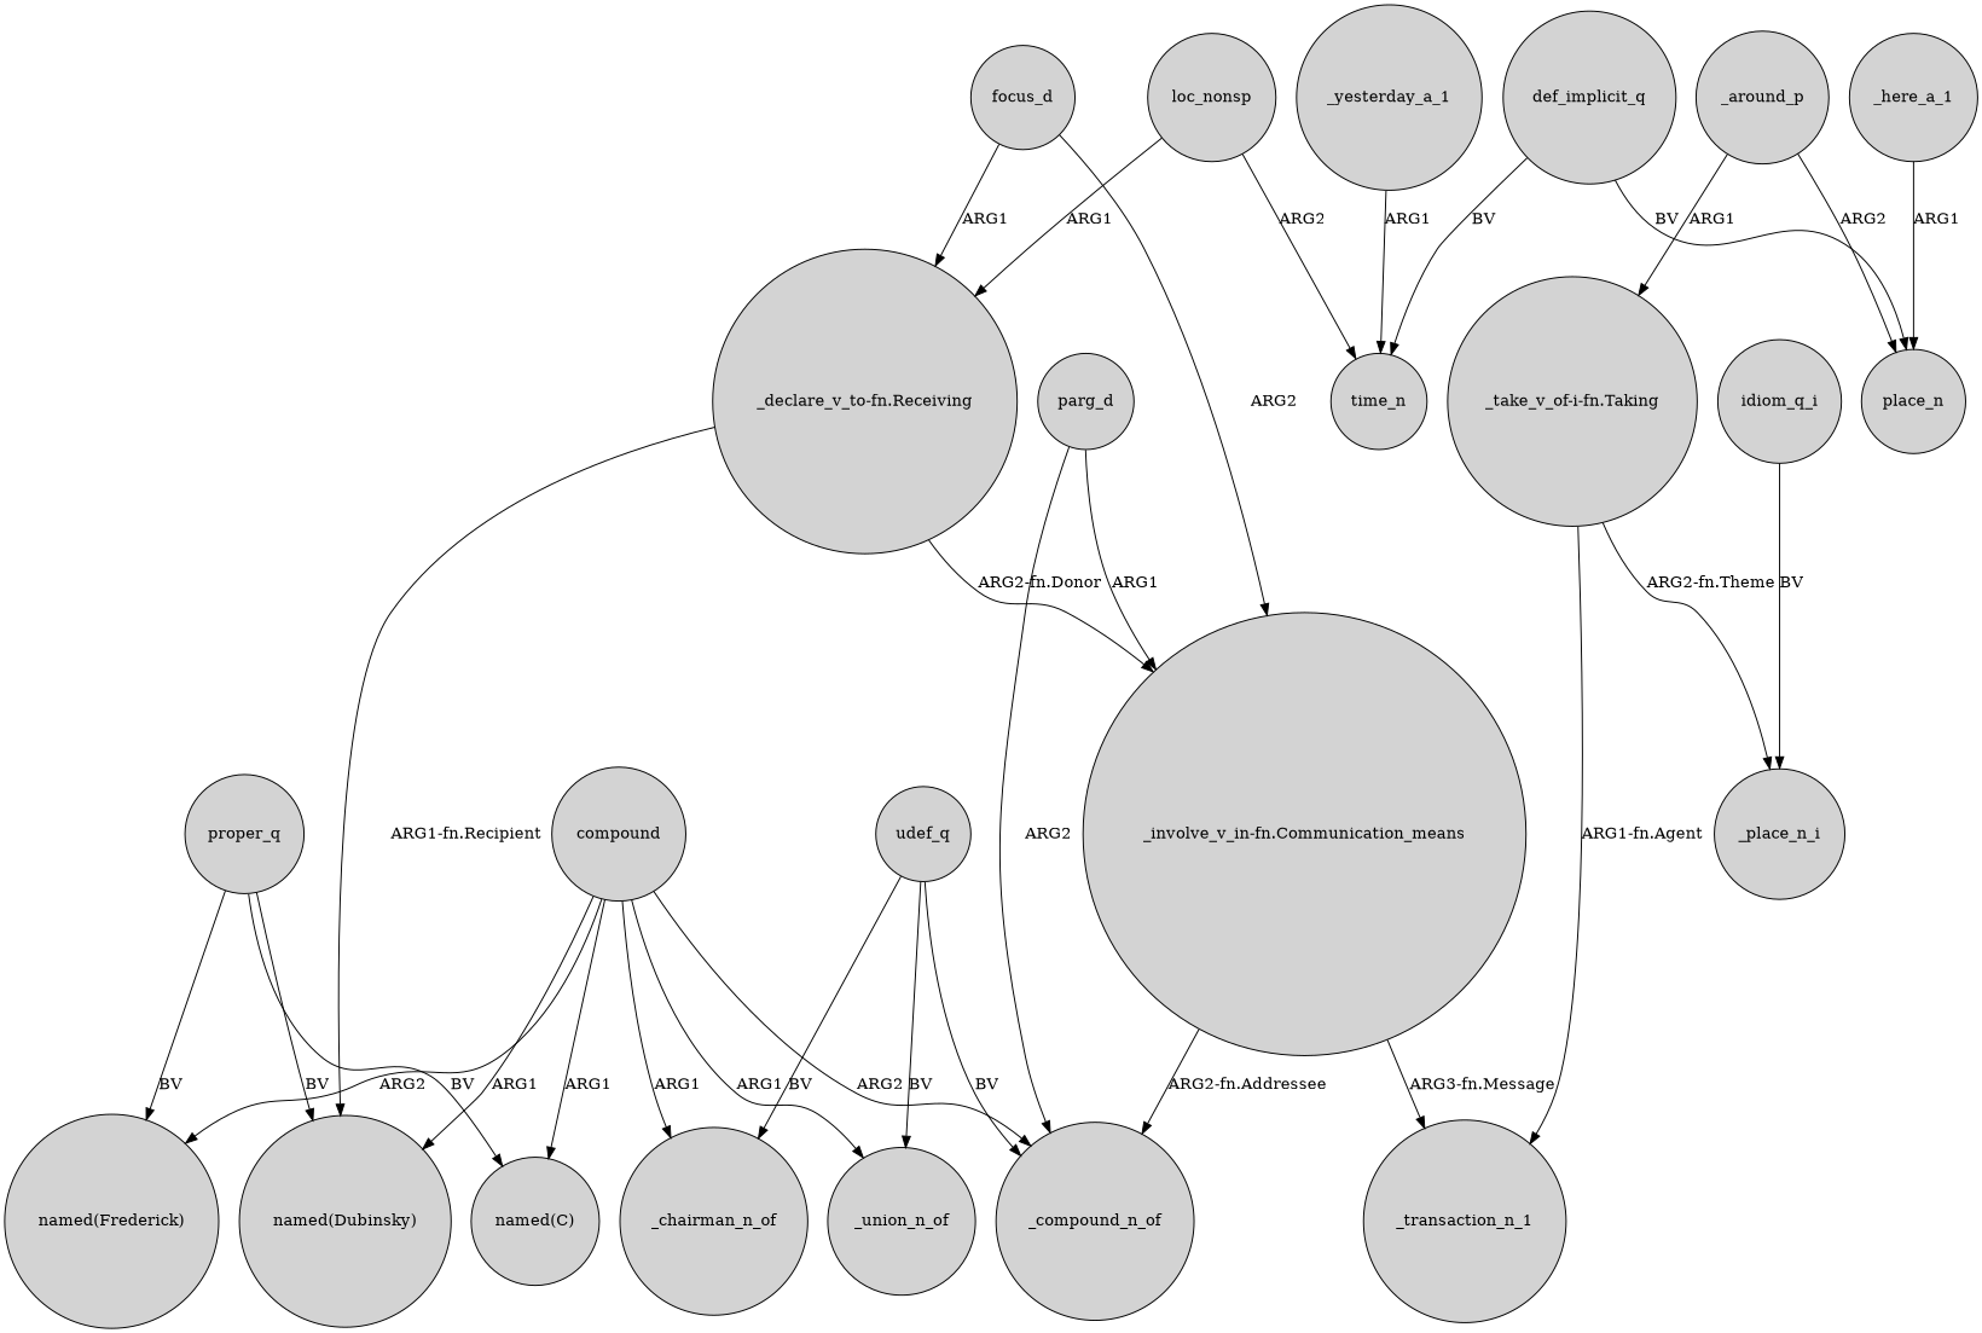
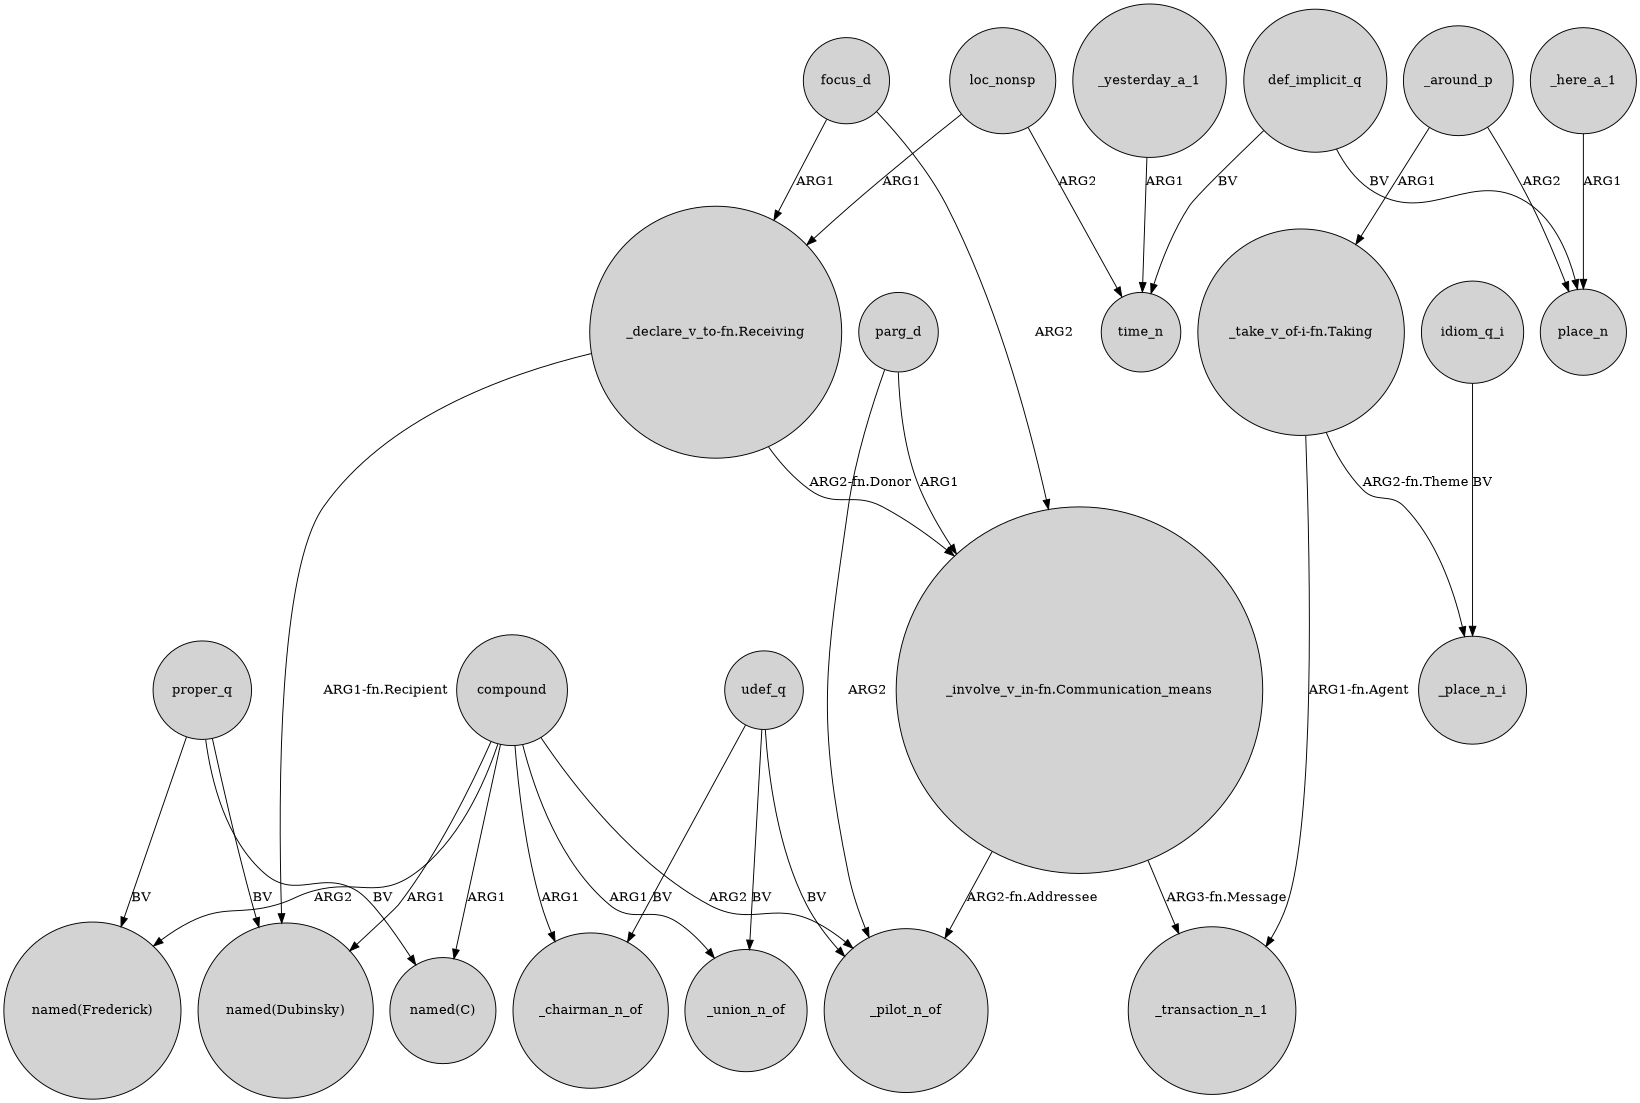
  digraph {
    node [shape=circle style=filled]
    proper_q
    "named(Dubinsky)"
    "named(C)"
    "named(Frederick)"
    def_implicit_q
    place_n
    time_n
    compound
    _union_n_of
    _chairman_n_of
-   _pilot_n_of [label=_compound_n_of]
+   _pilot_n_of
    udef_q
    "_take_v_of-i-fn.Taking"
    _transaction_n_1
    _place_n_i
    _yesterday_a_1
    "_declare_v_to-fn.Receiving"
    "_involve_v_in-fn.Communication_means"
    parg_d
    _here_a_1
    _around_p
    focus_d
    idiom_q_i
    loc_nonsp
    proper_q -> "named(Dubinsky)" [label=BV]
    proper_q -> "named(C)" [label=BV]
    proper_q -> "named(Frederick)" [label=BV]
    def_implicit_q -> place_n [label=BV]
    def_implicit_q -> time_n [label=BV]
    compound -> "named(Dubinsky)" [label=ARG1]
    compound -> "named(C)" [label=ARG1]
    compound -> "named(Frederick)" [label=ARG2]
    compound -> _union_n_of [label=ARG1]
    compound -> _chairman_n_of [label=ARG1]
    compound -> _pilot_n_of [label=ARG2]
    udef_q -> _union_n_of [label=BV]
    udef_q -> _chairman_n_of [label=BV]
    udef_q -> _pilot_n_of [label=BV]
    "_take_v_of-i-fn.Taking" -> _transaction_n_1 [label="ARG1-fn.Agent"]
    "_take_v_of-i-fn.Taking" -> _place_n_i [label="ARG2-fn.Theme"]
    _yesterday_a_1 -> time_n [label=ARG1]
    "_declare_v_to-fn.Receiving" -> "named(Dubinsky)" [label="ARG1-fn.Recipient"]
    "_declare_v_to-fn.Receiving" -> "_involve_v_in-fn.Communication_means" [label="ARG2-fn.Donor"]
    "_involve_v_in-fn.Communication_means" -> _pilot_n_of [label="ARG2-fn.Addressee"]
    "_involve_v_in-fn.Communication_means" -> _transaction_n_1 [label="ARG3-fn.Message"]
    parg_d -> _pilot_n_of [label=ARG2]
    parg_d -> "_involve_v_in-fn.Communication_means" [label=ARG1]
    _here_a_1 -> place_n [label=ARG1]
    _around_p -> place_n [label=ARG2]
    _around_p -> "_take_v_of-i-fn.Taking" [label=ARG1]
    focus_d -> "_declare_v_to-fn.Receiving" [label=ARG1]
    focus_d -> "_involve_v_in-fn.Communication_means" [label=ARG2]
    idiom_q_i -> _place_n_i [label=BV]
    loc_nonsp -> time_n [label=ARG2]
    loc_nonsp -> "_declare_v_to-fn.Receiving" [label=ARG1]
  }
